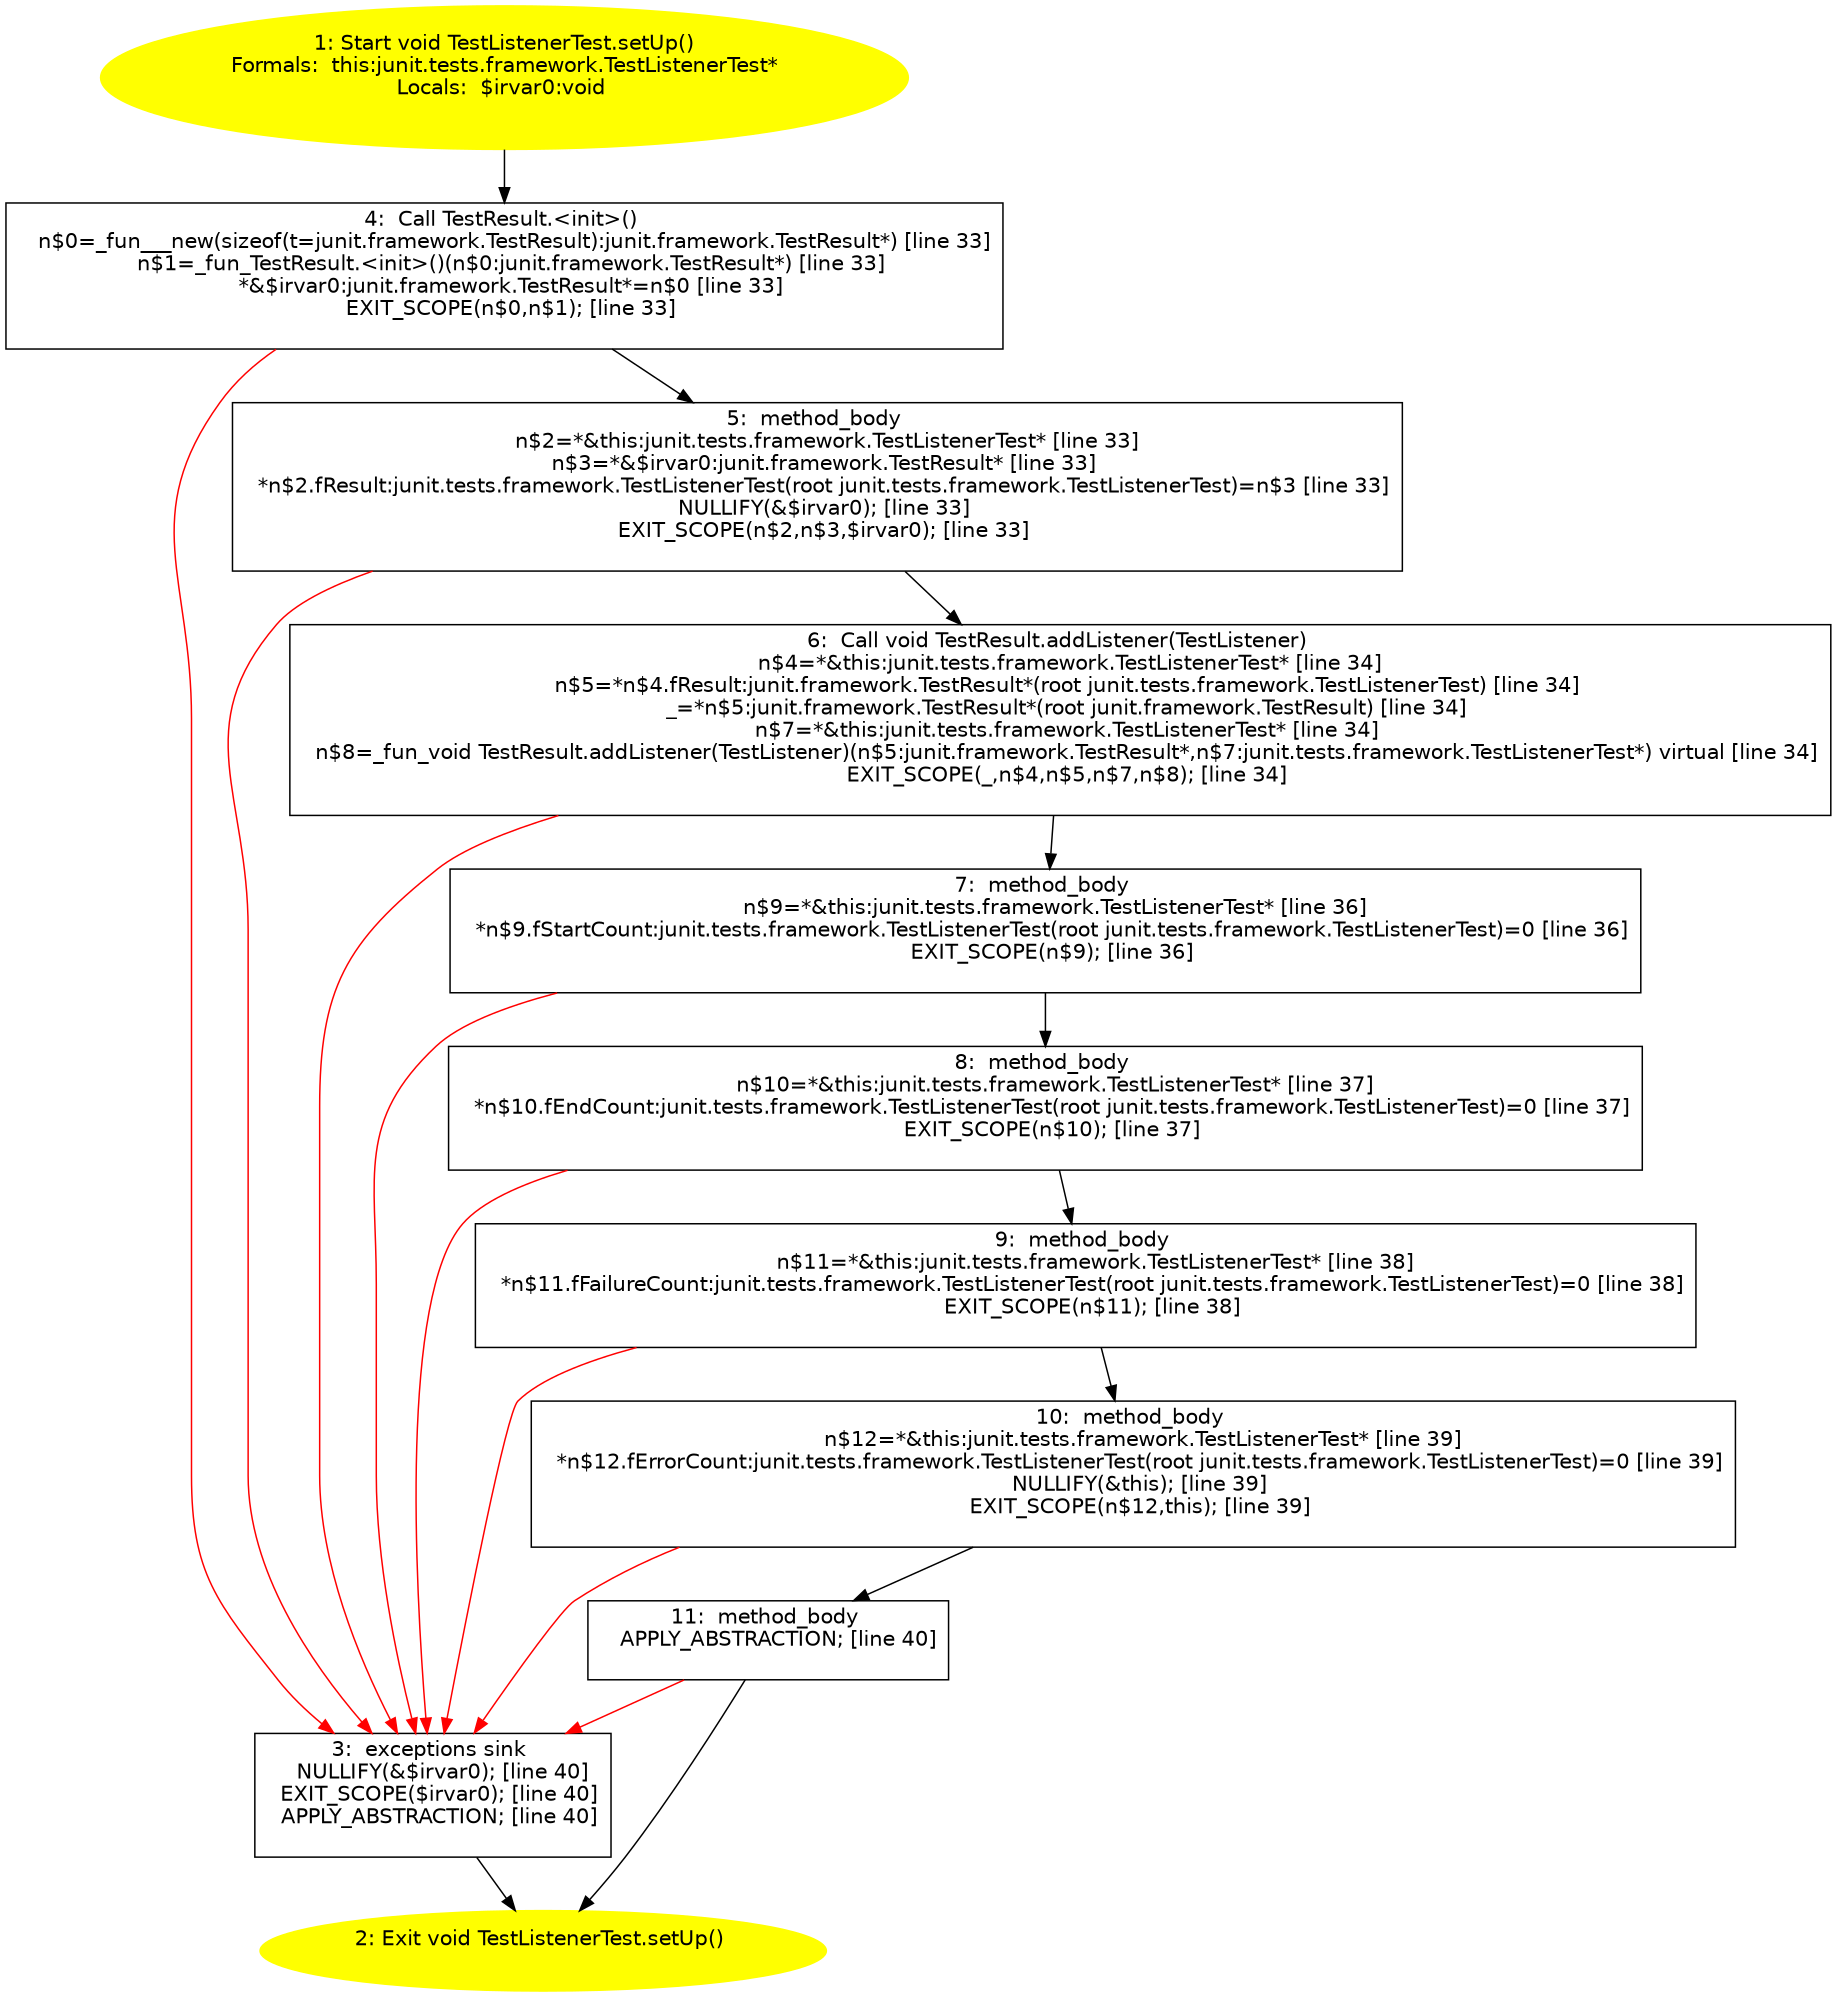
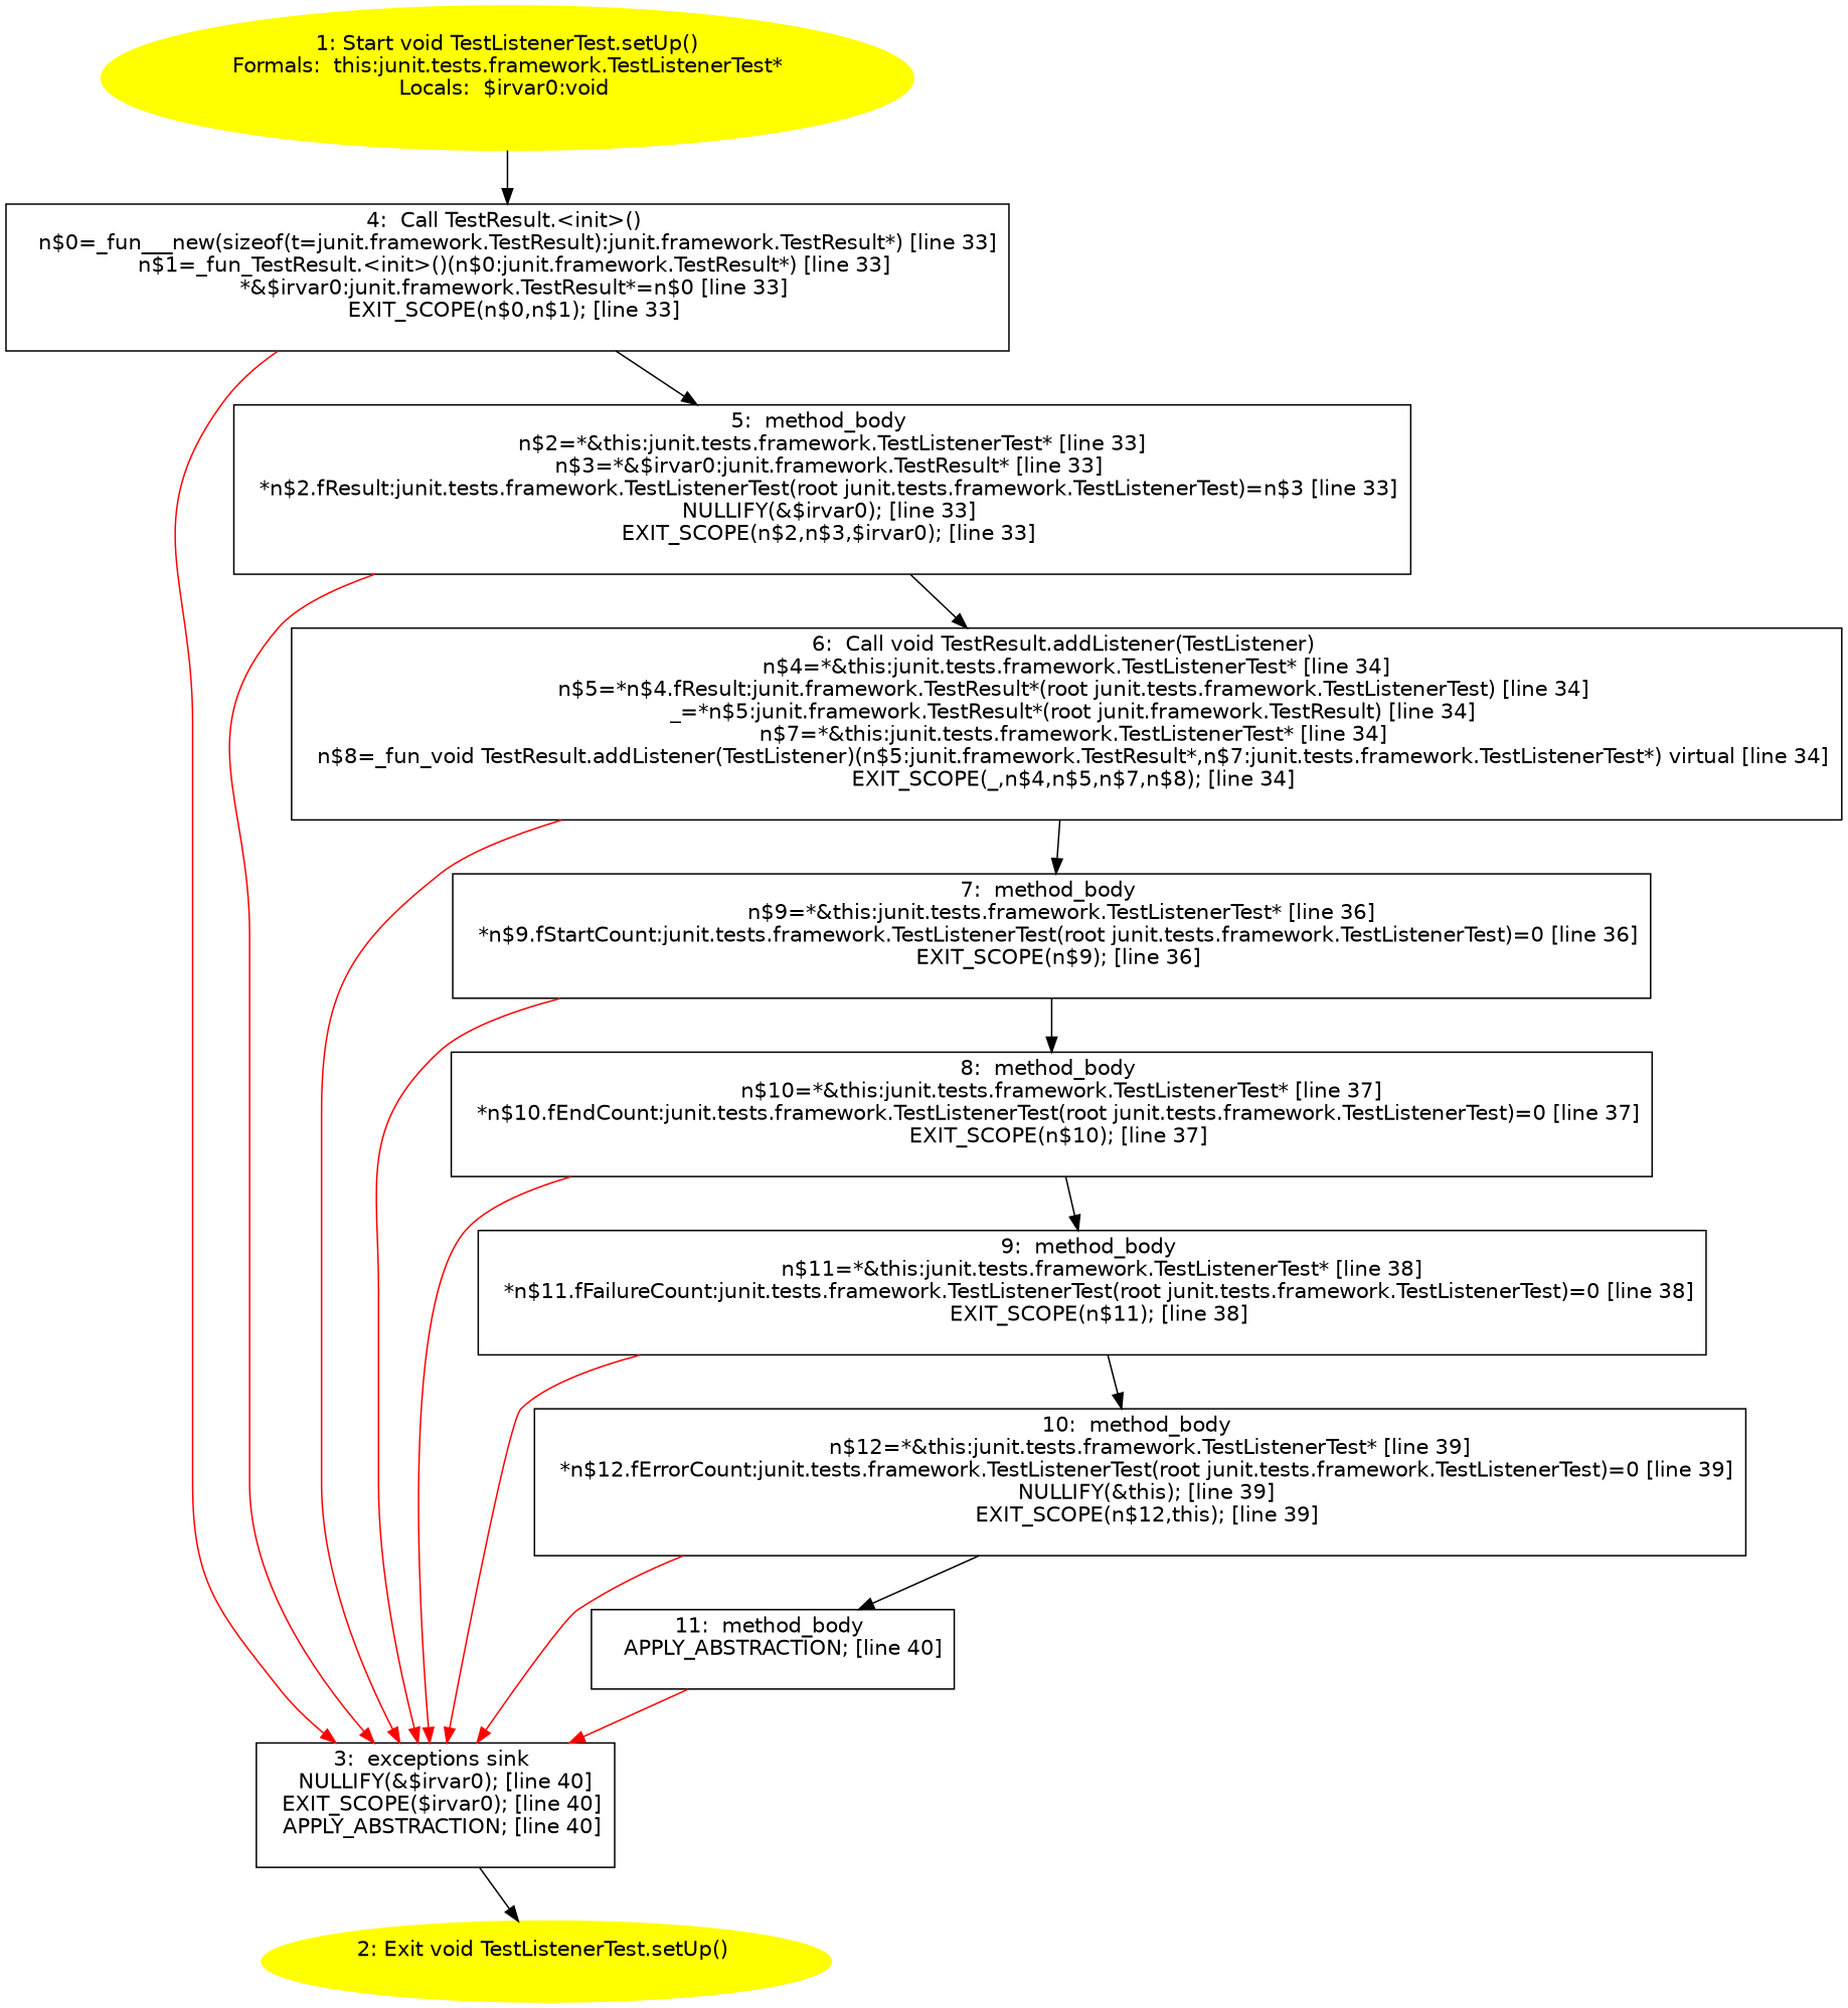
  digraph {
    fontname="DejaVu Sans"
    node [fontname="DejaVu Sans" shape=box]
    edge [fontname="DejaVu Sans"]
    n1 [color=yellow label="1: Start void TestListenerTest.setUp()\nFormals:  this:junit.tests.framework.TestListenerTest*\nLocals:  $irvar0:void \n  " style=filled shape=""]
    n2 [label="4:  Call TestResult.<init>() \n   n$0=_fun___new(sizeof(t=junit.framework.TestResult):junit.framework.TestResult*) [line 33]\n  n$1=_fun_TestResult.<init>()(n$0:junit.framework.TestResult*) [line 33]\n  *&$irvar0:junit.framework.TestResult*=n$0 [line 33]\n  EXIT_SCOPE(n$0,n$1); [line 33]\n "]
    n3 [label="3:  exceptions sink \n   NULLIFY(&$irvar0); [line 40]\n  EXIT_SCOPE($irvar0); [line 40]\n  APPLY_ABSTRACTION; [line 40]\n "]
    n4 [label="5:  method_body \n   n$2=*&this:junit.tests.framework.TestListenerTest* [line 33]\n  n$3=*&$irvar0:junit.framework.TestResult* [line 33]\n  *n$2.fResult:junit.tests.framework.TestListenerTest(root junit.tests.framework.TestListenerTest)=n$3 [line 33]\n  NULLIFY(&$irvar0); [line 33]\n  EXIT_SCOPE(n$2,n$3,$irvar0); [line 33]\n "]
    n5 [color=yellow label="2: Exit void TestListenerTest.setUp() \n  " style=filled shape=""]
    n6 [label="6:  Call void TestResult.addListener(TestListener) \n   n$4=*&this:junit.tests.framework.TestListenerTest* [line 34]\n  n$5=*n$4.fResult:junit.framework.TestResult*(root junit.tests.framework.TestListenerTest) [line 34]\n  _=*n$5:junit.framework.TestResult*(root junit.framework.TestResult) [line 34]\n  n$7=*&this:junit.tests.framework.TestListenerTest* [line 34]\n  n$8=_fun_void TestResult.addListener(TestListener)(n$5:junit.framework.TestResult*,n$7:junit.tests.framework.TestListenerTest*) virtual [line 34]\n  EXIT_SCOPE(_,n$4,n$5,n$7,n$8); [line 34]\n "]
    n7 [label="7:  method_body \n   n$9=*&this:junit.tests.framework.TestListenerTest* [line 36]\n  *n$9.fStartCount:junit.tests.framework.TestListenerTest(root junit.tests.framework.TestListenerTest)=0 [line 36]\n  EXIT_SCOPE(n$9); [line 36]\n "]
    n8 [label="8:  method_body \n   n$10=*&this:junit.tests.framework.TestListenerTest* [line 37]\n  *n$10.fEndCount:junit.tests.framework.TestListenerTest(root junit.tests.framework.TestListenerTest)=0 [line 37]\n  EXIT_SCOPE(n$10); [line 37]\n "]
    n9 [label="9:  method_body \n   n$11=*&this:junit.tests.framework.TestListenerTest* [line 38]\n  *n$11.fFailureCount:junit.tests.framework.TestListenerTest(root junit.tests.framework.TestListenerTest)=0 [line 38]\n  EXIT_SCOPE(n$11); [line 38]\n "]
    n10 [label="10:  method_body \n   n$12=*&this:junit.tests.framework.TestListenerTest* [line 39]\n  *n$12.fErrorCount:junit.tests.framework.TestListenerTest(root junit.tests.framework.TestListenerTest)=0 [line 39]\n  NULLIFY(&this); [line 39]\n  EXIT_SCOPE(n$12,this); [line 39]\n "]
    n11 [label="11:  method_body \n   APPLY_ABSTRACTION; [line 40]\n "]
    n1 -> n2
    n2 -> n3 [color=red]
    n2 -> n4
    n3 -> n5
    n4 -> n3 [color=red]
    n4 -> n6
    n6 -> n3 [color=red]
    n6 -> n7
    n7 -> n3 [color=red]
    n7 -> n8
    n8 -> n3 [color=red]
    n8 -> n9
    n9 -> n3 [color=red]
    n9 -> n10
    n10 -> n3 [color=red]
    n10 -> n11
    n11 -> n3 [color=red]
-   n11 -> n5
  }
